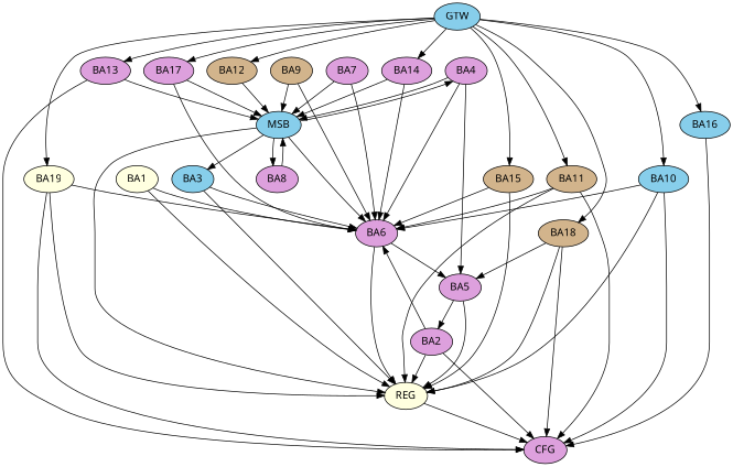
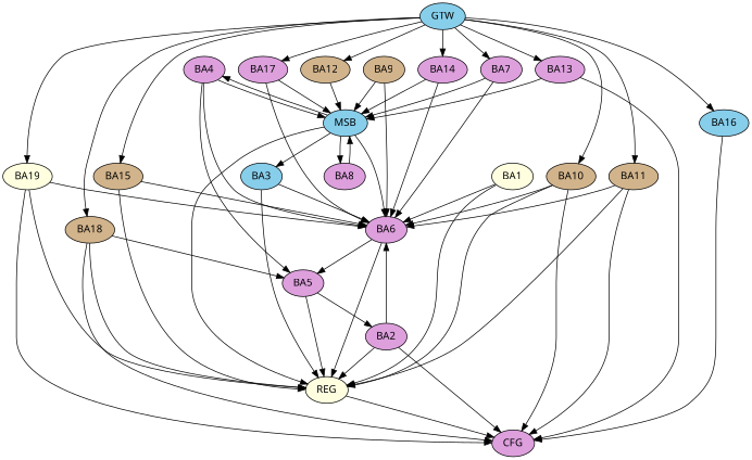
  strict digraph {
    fontname="Noto Sans"
    node [fillcolor=plum fontname="Noto Sans" style=filled]
    edge [fontname="Noto Sans"]
    n1 [fillcolor=lightyellow label=BA1]
    n2 [label=BA6]
    n3 [fillcolor=lightyellow label=REG]
    n4 [label=BA5]
    n5 [label=CFG]
    n6 [label=BA2]
    n7 [fillcolor=skyblue label=BA3]
    n8 [label=BA4]
    n9 [fillcolor=skyblue label=MSB]
    n10 [label=BA8]
    n11 [label=BA7]
    n12 [fillcolor=tan label=BA9]
-   n13 [fillcolor=skyblue label=BA10]
+   n13 [fillcolor=tan label=BA10]
    n14 [fillcolor=tan label=BA11]
    n15 [fillcolor=tan label=BA12]
    n16 [label=BA13]
    n17 [label=BA14]
    n18 [fillcolor=tan label=BA15]
    n19 [fillcolor=skyblue label=BA16]
    n20 [label=BA17]
    n21 [fillcolor=tan label=BA18]
    n22 [fillcolor=lightyellow label=BA19]
    n23 [fillcolor=skyblue label=GTW]
    n1 -> n2
    n1 -> n3
    n2 -> n3
    n2 -> n4
    n3 -> n5
    n4 -> n3
    n4 -> n6
    n6 -> n2
    n6 -> n3
    n6 -> n5
    n7 -> n2
    n7 -> n3
    n8 -> n2
    n8 -> n4
    n8 -> n9
    n9 -> n2
    n9 -> n3
    n9 -> n7
    n9 -> n8
    n9 -> n10
    n10 -> n9
    n11 -> n2
    n11 -> n9
    n12 -> n2
    n12 -> n9
    n13 -> n2
    n13 -> n3
    n13 -> n5
    n14 -> n2
    n14 -> n3
    n14 -> n5
    n15 -> n9
    n16 -> n5
    n16 -> n9
    n17 -> n2
    n17 -> n9
    n18 -> n2
    n18 -> n3
    n19 -> n5
    n20 -> n2
    n20 -> n9
    n21 -> n3
    n21 -> n4
    n21 -> n5
    n22 -> n2
    n22 -> n3
    n22 -> n5
+   n23 -> n11
    n23 -> n13
    n23 -> n14
    n23 -> n15
    n23 -> n16
    n23 -> n17
    n23 -> n18
    n23 -> n19
    n23 -> n20
    n23 -> n21
    n23 -> n22
  }
